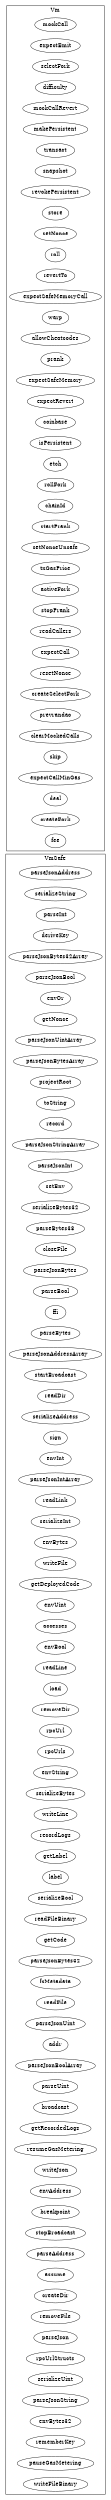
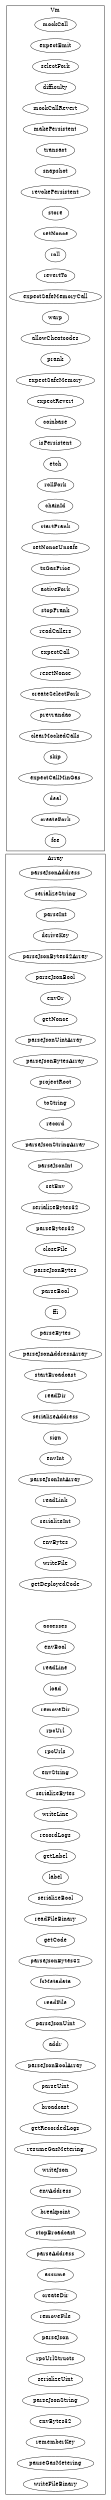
  strict digraph {
    rankdir=LR
    n1 [label=parseJsonAddress]
    n2 [label=serializeString]
    n3 [label=parseInt]
    n4 [label=deriveKey]
    n5 [label=parseJsonBytes32Array]
    n6 [label=parseJsonBool]
    n7 [label=envOr]
    n8 [label=getNonce]
    n9 [label=parseJsonUintArray]
    n10 [label=parseJsonBytesArray]
    n11 [label=projectRoot]
    n12 [label=toString]
    n13 [label=record]
    n14 [label=parseJsonStringArray]
    n15 [label=parseJsonInt]
    n16 [label=setEnv]
    n17 [label=serializeBytes32]
-   n18 [label=parseBytes38]
+   n18 [label=parseBytes32]
    n19 [label=closeFile]
    n20 [label=parseJsonBytes]
    n21 [label=parseBool]
    n22 [label=ffi]
    n23 [label=parseBytes]
    n24 [label=parseJsonAddressArray]
    n25 [label=startBroadcast]
    n26 [label=readDir]
    n27 [label=serializeAddress]
    n28 [label=sign]
    n29 [label=envInt]
    n30 [label=parseJsonIntArray]
    n31 [label=readLink]
    n32 [label=serializeInt]
    n33 [label=envBytes]
    n34 [label=writeFile]
    n35 [label=getDeployedCode]
-   n36 [label=envUint]
    n37 [label=accesses]
    n38 [label=envBool]
    n39 [label=readLine]
    n40 [label=load]
    n41 [label=removeDir]
    n42 [label=rpcUrl]
    n43 [label=rpcUrls]
    n44 [label=envString]
    n45 [label=serializeBytes]
    n46 [label=writeLine]
    n47 [label=recordLogs]
    n48 [label=getLabel]
    n49 [label=label]
    n50 [label=serializeBool]
    n51 [label=readFileBinary]
    n52 [label=getCode]
    n53 [label=parseJsonBytes32]
    n54 [label=fsMetadata]
    n55 [label=readFile]
    n56 [label=parseJsonUint]
    n57 [label=addr]
    n58 [label=parseJsonBoolArray]
    n59 [label=parseUint]
    n60 [label=broadcast]
    n61 [label=getRecordedLogs]
    n62 [label=resumeGasMetering]
    n63 [label=writeJson]
    n64 [label=envAddress]
    n65 [label=breakpoint]
    n66 [label=stopBroadcast]
    n67 [label=parseAddress]
    n68 [label=assume]
    n69 [label=createDir]
    n70 [label=removeFile]
    n71 [label=parseJson]
    n72 [label=rpcUrlStructs]
    n73 [label=serializeUint]
    n74 [label=parseJsonString]
    n75 [label=envBytes32]
    n76 [label=rememberKey]
    n77 [label=pauseGasMetering]
    n78 [label=writeFileBinary]
    n79 [label=mockCall]
    n80 [label=expectEmit]
    n81 [label=selectFork]
    n82 [label=difficulty]
    n83 [label=mockCallRevert]
    n84 [label=makePersistent]
    n85 [label=transact]
    n86 [label=snapshot]
    n87 [label=revokePersistent]
    n88 [label=store]
    n89 [label=setNonce]
    n90 [label=roll]
    n91 [label=revertTo]
    n92 [label=expectSafeMemoryCall]
    n93 [label=warp]
    n94 [label=allowCheatcodes]
    n95 [label=prank]
    n96 [label=expectSafeMemory]
    n97 [label=expectRevert]
    n98 [label=coinbase]
    n99 [label=isPersistent]
    n100 [label=etch]
    n101 [label=rollFork]
    n102 [label=chainId]
    n103 [label=startPrank]
    n104 [label=setNonceUnsafe]
    n105 [label=txGasPrice]
    n106 [label=activeFork]
    n107 [label=stopPrank]
    n108 [label=readCallers]
    n109 [label=expectCall]
    n110 [label=resetNonce]
    n111 [label=createSelectFork]
    n112 [label=prevrandao]
    n113 [label=clearMockedCalls]
    n114 [label=skip]
    n115 [label=expectCallMinGas]
    n116 [label=deal]
    n117 [label=createFork]
    n118 [label=fee]
    subgraph cluster_1 {
-     label=VmSafe
+     label=Array
      n1
      n2
      n3
      n4
      n5
      n6
      n7
      n8
      n9
      n10
      n11
      n12
      n13
      n14
      n15
      n16
      n17
      n18
      n19
      n20
      n21
      n22
      n23
      n24
      n25
      n26
      n27
      n28
      n29
      n30
      n31
      n32
      n33
      n34
      n35
-     n36
      n37
      n38
      n39
      n40
      n41
      n42
      n43
      n44
      n45
      n46
      n47
      n48
      n49
      n50
      n51
      n52
      n53
      n54
      n55
      n56
      n57
      n58
      n59
      n60
      n61
      n62
      n63
      n64
      n65
      n66
      n67
      n68
      n69
      n70
      n71
      n72
      n73
      n74
      n75
      n76
      n77
      n78
    }
    subgraph cluster_2 {
      label=Vm
      n79
      n80
      n81
      n82
      n83
      n84
      n85
      n86
      n87
      n88
      n89
      n90
      n91
      n92
      n93
      n94
      n95
      n96
      n97
      n98
      n99
      n100
      n101
      n102
      n103
      n104
      n105
      n106
      n107
      n108
      n109
      n110
      n111
      n112
      n113
      n114
      n115
      n116
      n117
      n118
    }
    subgraph cluster_3 {
      label="[Solidity]"
    }
  }
